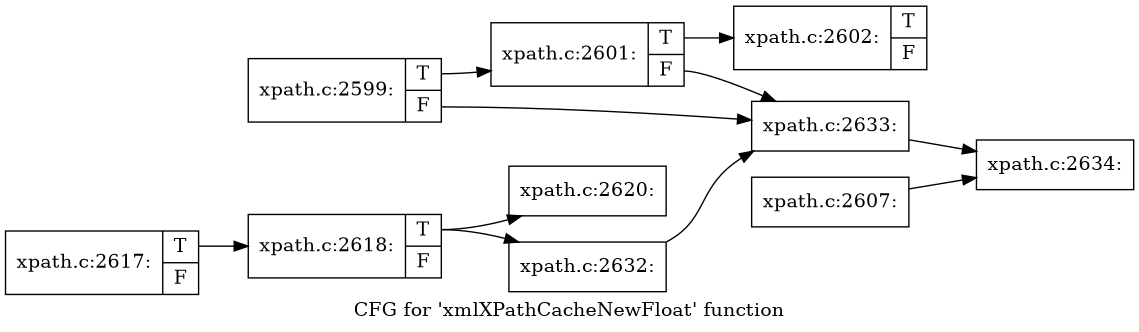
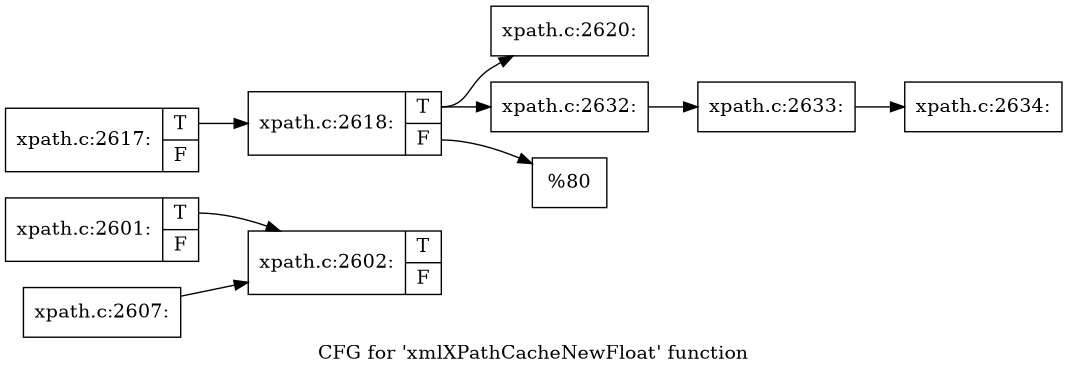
  digraph {
    label="CFG for 'xmlXPathCacheNewFloat' function"
    rankdir=LR
    node [shape=record]
    edge [tailport=s0]
-   n1 [label="{xpath.c:2599:|{<s0>T|<s1>F}}"]
    n2 [label="{xpath.c:2601:|{<s0>T|<s1>F}}"]
    n3 [label="{xpath.c:2633:}"]
    n4 [label="{xpath.c:2602:|{<s0>T|<s1>F}}"]
    n5 [label="{xpath.c:2634:}"]
    n6 [label="{xpath.c:2617:|{<s0>T|<s1>F}}"]
    n7 [label="{xpath.c:2618:|{<s0>T|<s1>F}}"]
    n8 [label="{xpath.c:2607:}"]
+   n9 [label="{%80}"]
    n10 [label="{xpath.c:2620:}"]
    n11 [label="{xpath.c:2632:}"]
-   n1 -> n2
-   n1 -> n3 [tailport=s1]
-   n2 -> n3 [tailport=s1]
    n2 -> n4
    n3 -> n5
    n6 -> n7
+   n7 -> n9 [tailport=s1]
    n7 -> n10
    n7 -> n11
-   n8 -> n5
+   n8 -> n4
    n11 -> n3
  }
